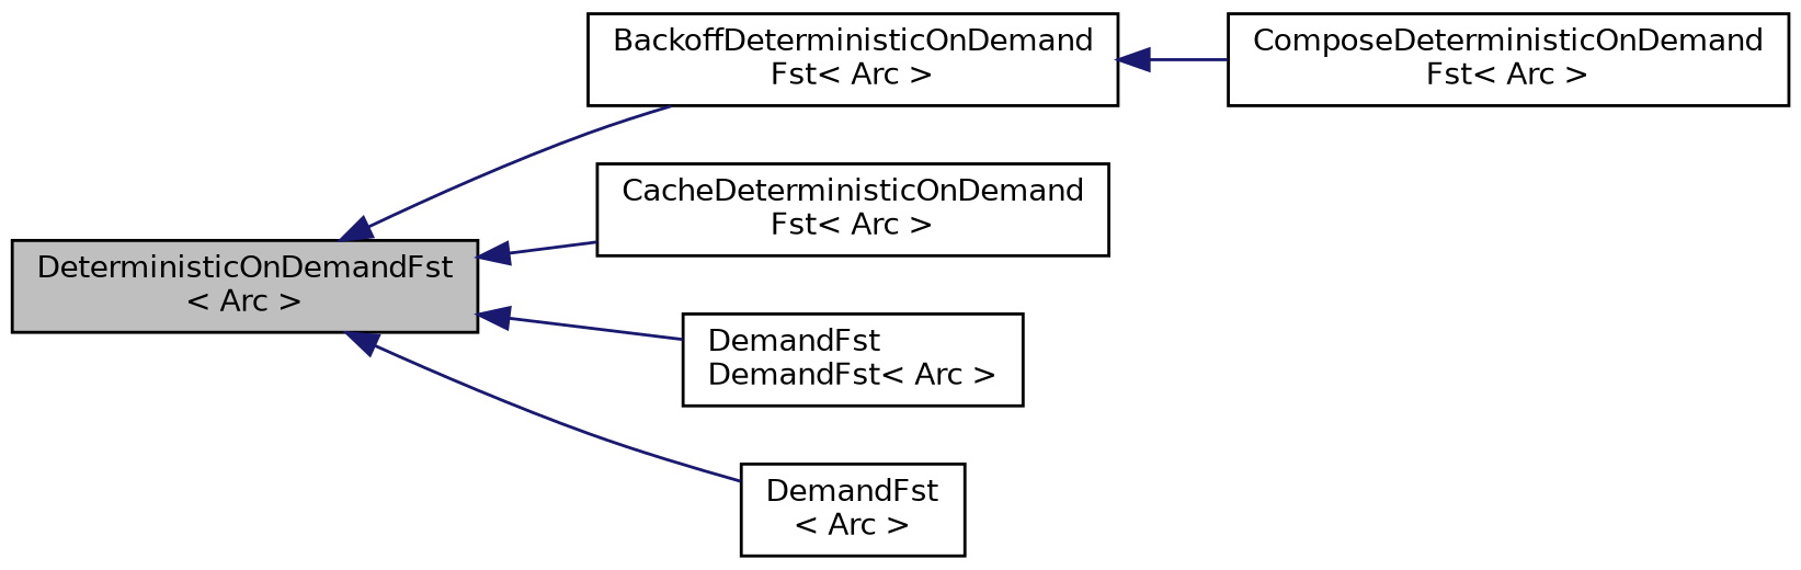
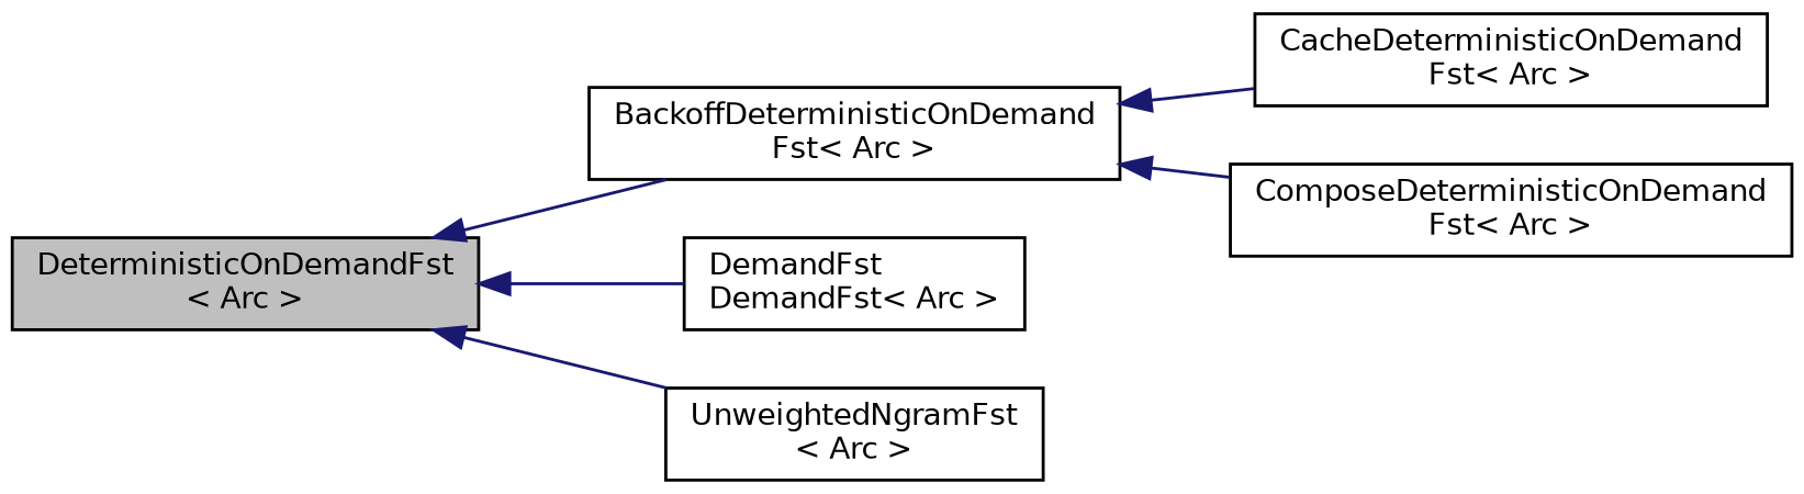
  digraph {
    rankdir=LR
    node [color=black fillcolor=white fontname=Helvetica fontsize=10 shape=record style=filled]
    edge [color=midnightblue dir=back fontname=Helvetica fontsize=10 labelfontname=Helvetica labelfontsize=10 style=solid]
    n1 [fillcolor=grey75 fontcolor=black height=0.2 label="DeterministicOnDemandFst\l\< Arc \>" width=0.4]
    n2 [height=0.2 label="BackoffDeterministicOnDemand\lFst\< Arc \>" width=0.4]
    n3 [height=0.2 label="CacheDeterministicOnDemand\lFst\< Arc \>" width=0.4]
    n4 [height=0.2 label="DemandFst\lDemandFst\< Arc \>" width=0.4]
-   n5 [height=0.2 label="DemandFst\l\< Arc \>" width=0.4]
+   n5 [height=0.2 label="UnweightedNgramFst\l\< Arc \>" width=0.4]
    n6 [height=0.2 label="ComposeDeterministicOnDemand\lFst\< Arc \>" width=0.4]
    n1 -> n2
-   n1 -> n3
+   n2 -> n3
    n1 -> n4
    n1 -> n5
    n2 -> n6
  }
